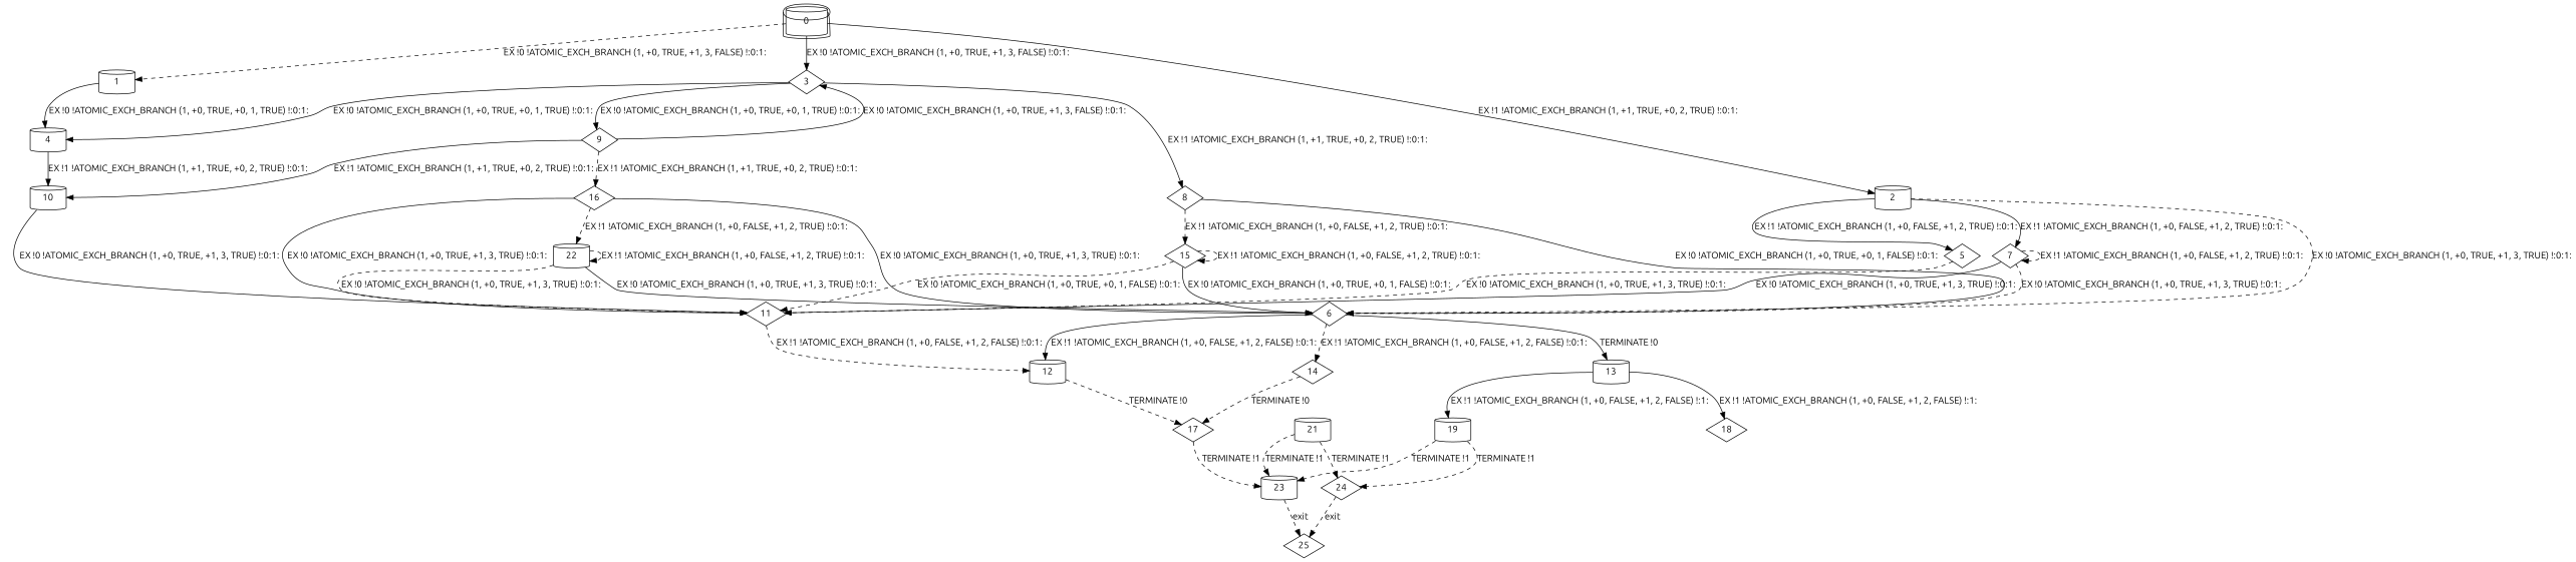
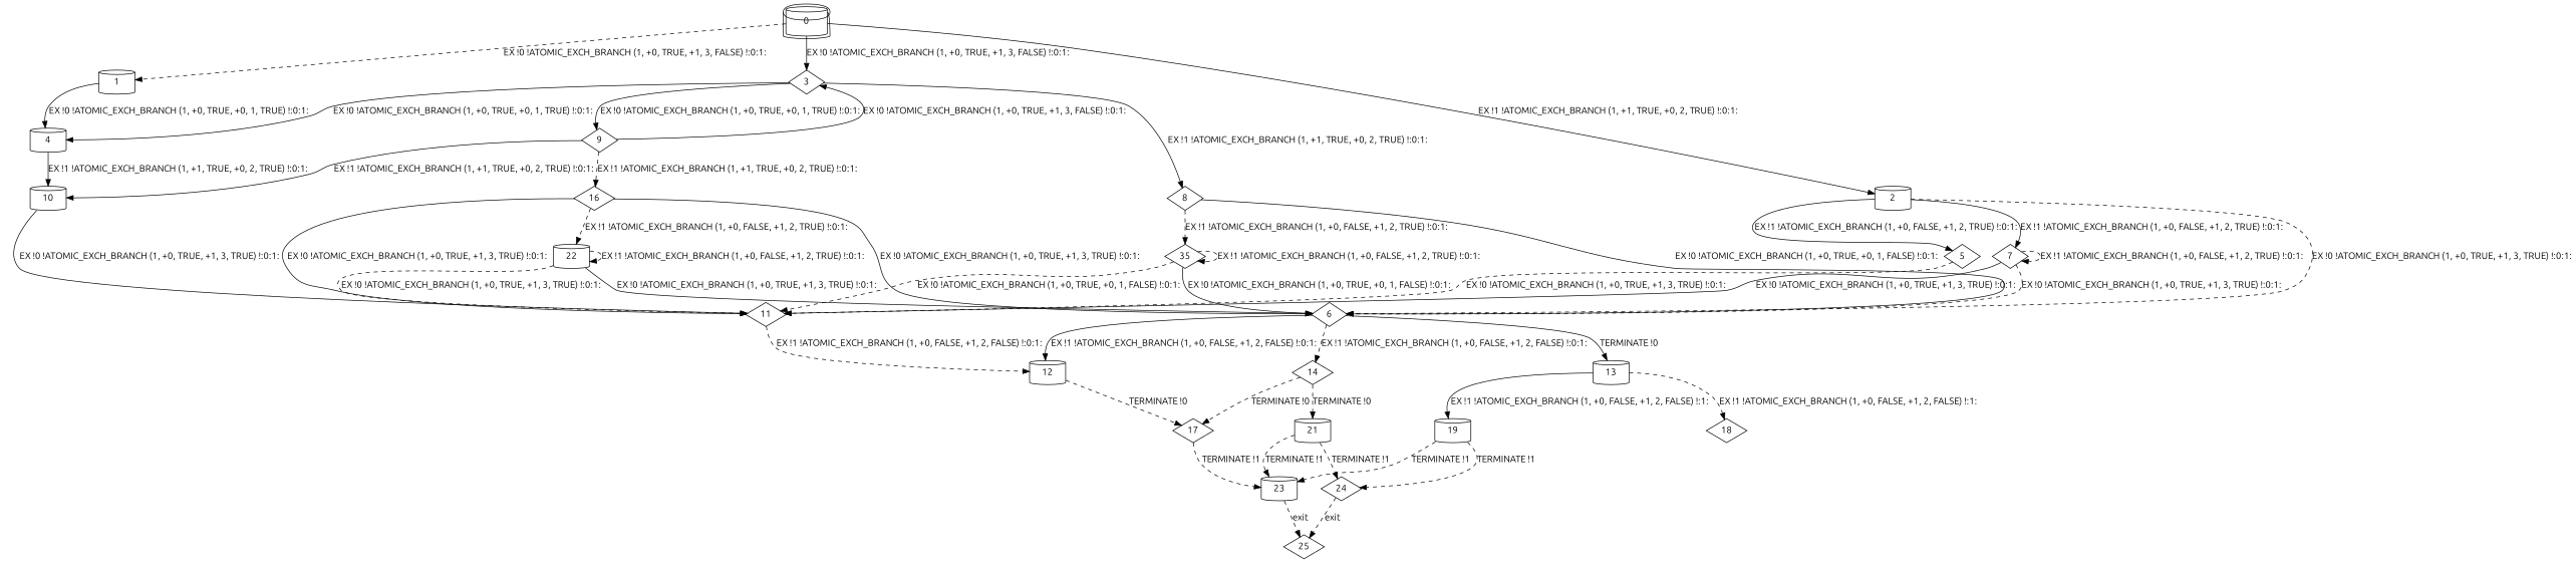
  digraph {
    fontname=Ubuntu
    node [fontname=Ubuntu shape=diamond]
    edge [fontname=Ubuntu style=dashed]
    0 [peripheries=2 shape=cylinder]
    1 [shape=cylinder]
    2 [shape=cylinder]
    3
    4 [shape=cylinder]
    5
    6
    7
    8
    9
    10 [shape=cylinder]
    11
    12 [shape=cylinder]
    13 [shape=cylinder]
    14
-   15
+   15 [label=35]
    16
    17
    18
    19 [shape=cylinder]
    21 [shape=cylinder]
    22 [shape=cylinder]
    23 [shape=cylinder]
    24
    25
    0 -> 1 [label="EX !0 !ATOMIC_EXCH_BRANCH (1, +0, TRUE, +1, 3, FALSE) !:0:1:"]
    0 -> 2 [label="EX !1 !ATOMIC_EXCH_BRANCH (1, +1, TRUE, +0, 2, TRUE) !:0:1:" style=solid]
    0 -> 3 [label="EX !0 !ATOMIC_EXCH_BRANCH (1, +0, TRUE, +1, 3, FALSE) !:0:1:" style=solid]
    1 -> 4 [label="EX !0 !ATOMIC_EXCH_BRANCH (1, +0, TRUE, +0, 1, TRUE) !:0:1:" style=solid]
    2 -> 5 [label="EX !1 !ATOMIC_EXCH_BRANCH (1, +0, FALSE, +1, 2, TRUE) !:0:1:" style=solid]
    2 -> 6 [label="EX !0 !ATOMIC_EXCH_BRANCH (1, +0, TRUE, +1, 3, TRUE) !:0:1:"]
    2 -> 7 [label="EX !1 !ATOMIC_EXCH_BRANCH (1, +0, FALSE, +1, 2, TRUE) !:0:1:" style=solid]
    3 -> 4 [label="EX !0 !ATOMIC_EXCH_BRANCH (1, +0, TRUE, +0, 1, TRUE) !:0:1:" style=solid]
    3 -> 8 [label="EX !1 !ATOMIC_EXCH_BRANCH (1, +1, TRUE, +0, 2, TRUE) !:0:1:" style=solid]
    3 -> 9 [label="EX !0 !ATOMIC_EXCH_BRANCH (1, +0, TRUE, +0, 1, TRUE) !:0:1:" style=solid]
    4 -> 10 [label="EX !1 !ATOMIC_EXCH_BRANCH (1, +1, TRUE, +0, 2, TRUE) !:0:1:" style=solid]
    5 -> 11 [label="EX !0 !ATOMIC_EXCH_BRANCH (1, +0, TRUE, +1, 3, TRUE) !:0:1:"]
    6 -> 12 [label="EX !1 !ATOMIC_EXCH_BRANCH (1, +0, FALSE, +1, 2, FALSE) !:0:1:" style=solid]
    6 -> 13 [label="TERMINATE !0" style=solid]
    6 -> 14 [label="EX !1 !ATOMIC_EXCH_BRANCH (1, +0, FALSE, +1, 2, FALSE) !:0:1:"]
    7 -> 6 [label="EX !0 !ATOMIC_EXCH_BRANCH (1, +0, TRUE, +1, 3, TRUE) !:0:1:"]
    7 -> 7 [label="EX !1 !ATOMIC_EXCH_BRANCH (1, +0, FALSE, +1, 2, TRUE) !:0:1:"]
    7 -> 11 [label="EX !0 !ATOMIC_EXCH_BRANCH (1, +0, TRUE, +1, 3, TRUE) !:0:1:" style=solid]
    8 -> 6 [label="EX !0 !ATOMIC_EXCH_BRANCH (1, +0, TRUE, +0, 1, FALSE) !:0:1:" style=solid]
    8 -> 15 [label="EX !1 !ATOMIC_EXCH_BRANCH (1, +0, FALSE, +1, 2, TRUE) !:0:1:"]
    9 -> 3 [label="EX !0 !ATOMIC_EXCH_BRANCH (1, +0, TRUE, +1, 3, FALSE) !:0:1:" style=solid]
    9 -> 10 [label="EX !1 !ATOMIC_EXCH_BRANCH (1, +1, TRUE, +0, 2, TRUE) !:0:1:" style=solid]
    9 -> 16 [label="EX !1 !ATOMIC_EXCH_BRANCH (1, +1, TRUE, +0, 2, TRUE) !:0:1:"]
    10 -> 11 [label="EX !0 !ATOMIC_EXCH_BRANCH (1, +0, TRUE, +1, 3, TRUE) !:0:1:" style=solid]
    11 -> 12 [label="EX !1 !ATOMIC_EXCH_BRANCH (1, +0, FALSE, +1, 2, FALSE) !:0:1:"]
    12 -> 17 [label="TERMINATE !0"]
-   13 -> 18 [label="EX !1 !ATOMIC_EXCH_BRANCH (1, +0, FALSE, +1, 2, FALSE) !:1:" style=solid]
+   13 -> 18 [label="EX !1 !ATOMIC_EXCH_BRANCH (1, +0, FALSE, +1, 2, FALSE) !:1:"]
    13 -> 19 [label="EX !1 !ATOMIC_EXCH_BRANCH (1, +0, FALSE, +1, 2, FALSE) !:1:" style=solid]
    14 -> 17 [label="TERMINATE !0"]
+   14 -> 21 [label="TERMINATE !0"]
    15 -> 6 [label="EX !0 !ATOMIC_EXCH_BRANCH (1, +0, TRUE, +0, 1, FALSE) !:0:1:" style=solid]
    15 -> 11 [label="EX !0 !ATOMIC_EXCH_BRANCH (1, +0, TRUE, +0, 1, FALSE) !:0:1:"]
    15 -> 15 [label="EX !1 !ATOMIC_EXCH_BRANCH (1, +0, FALSE, +1, 2, TRUE) !:0:1:"]
    16 -> 6 [label="EX !0 !ATOMIC_EXCH_BRANCH (1, +0, TRUE, +1, 3, TRUE) !:0:1:" style=solid]
    16 -> 11 [label="EX !0 !ATOMIC_EXCH_BRANCH (1, +0, TRUE, +1, 3, TRUE) !:0:1:" style=solid]
    16 -> 22 [label="EX !1 !ATOMIC_EXCH_BRANCH (1, +0, FALSE, +1, 2, TRUE) !:0:1:"]
    17 -> 23 [label="TERMINATE !1"]
    19 -> 23 [label="TERMINATE !1"]
    19 -> 24 [label="TERMINATE !1"]
    21 -> 23 [label="TERMINATE !1"]
    21 -> 24 [label="TERMINATE !1"]
    22 -> 6 [label="EX !0 !ATOMIC_EXCH_BRANCH (1, +0, TRUE, +1, 3, TRUE) !:0:1:" style=solid]
    22 -> 11 [label="EX !0 !ATOMIC_EXCH_BRANCH (1, +0, TRUE, +1, 3, TRUE) !:0:1:"]
    22 -> 22 [label="EX !1 !ATOMIC_EXCH_BRANCH (1, +0, FALSE, +1, 2, TRUE) !:0:1:"]
    23 -> 25 [label=exit]
    24 -> 25 [label=exit]
  }
